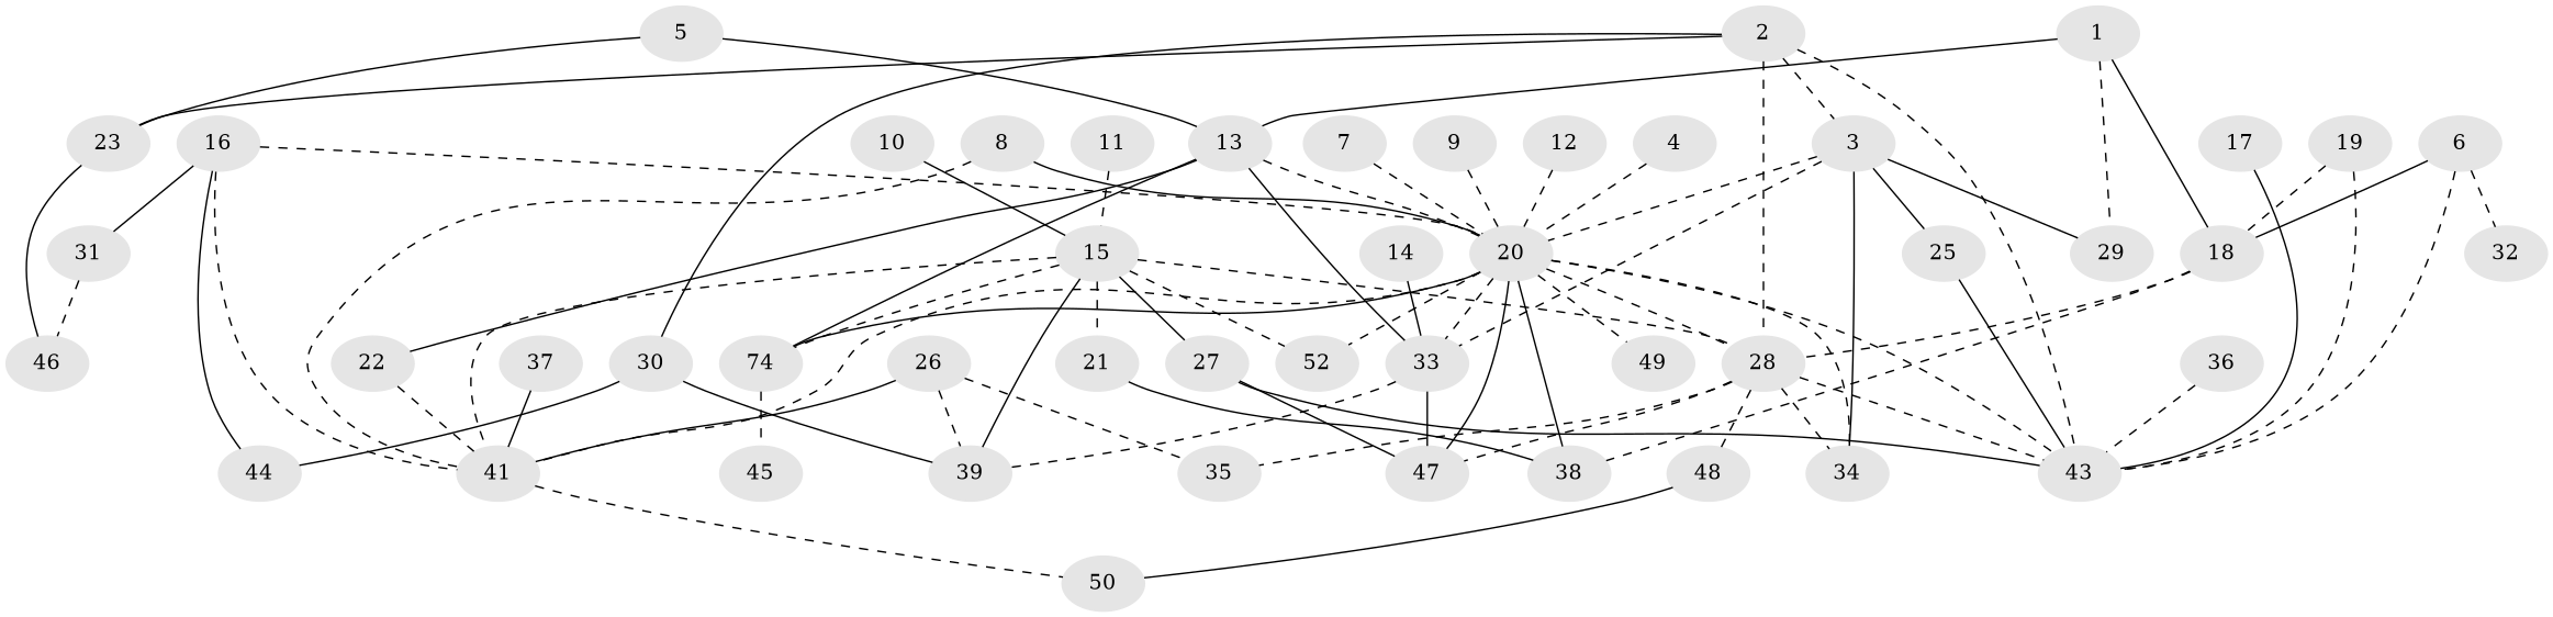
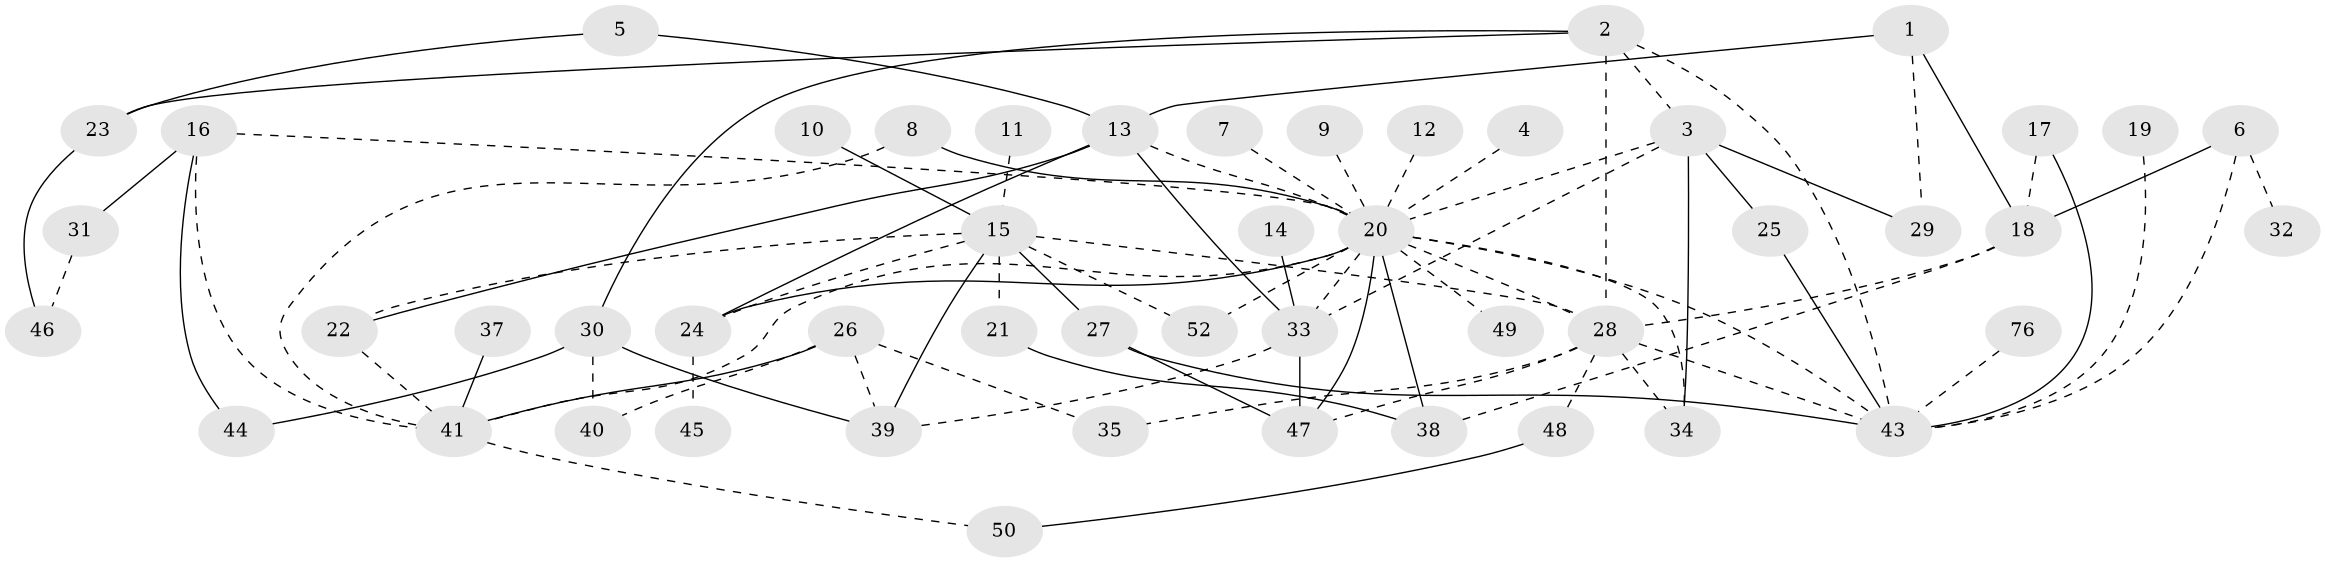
  graph {
    node [color=gray90 style=filled]
    edge [style=dashed weight=1.0]
    1
    13
    18
    29
    20
    33
    22
-   24 [label=74]
+   24
    28
    38
    2
    3
    30
    43
    23
    25
    34
    47
    35
    48
    39
    44
+   40
    31
    46
    41
    n27 [label=52]
    49
    4
    5
    6
    32
    7
    8
    50
    9
    10
    15
    21
    27
    11
    12
    45
    14
    16
    17
    19
    26
-   36
+   36 [label=76]
    37
    1 -- 13 [style=solid]
    1 -- 18 [style=solid]
    1 -- 29
    13 -- 20
    13 -- 33 [style=solid]
    13 -- 22 [style=solid]
    13 -- 24 [style=solid]
    18 -- 28
    18 -- 38
    20 -- 33
    20 -- 24 [style=solid]
    20 -- 28
    20 -- 38 [style=solid]
    20 -- 43
    20 -- 34
    20 -- 47 [style=solid]
    20 -- 41
    20 -- n27
    20 -- 49
    33 -- 47 [style=solid weight=2.0]
    33 -- 39
    22 -- 41
    24 -- 45
    28 -- 43
    28 -- 34
    28 -- 47
    28 -- 35
    28 -- 48
    2 -- 28
    2 -- 3
    2 -- 30 [style=solid]
    2 -- 43
    2 -- 23 [style=solid]
    3 -- 29 [style=solid]
    3 -- 20
    3 -- 33
    3 -- 25 [style=solid]
    3 -- 34 [style=solid]
    30 -- 39 [style=solid]
    30 -- 44 [style=solid]
+   30 -- 40
    23 -- 46 [style=solid]
    25 -- 43 [style=solid]
    48 -- 50 [style=solid]
    31 -- 46
    41 -- 50
    4 -- 20
    5 -- 13 [style=solid]
    5 -- 23 [style=solid]
    6 -- 18 [style=solid]
    6 -- 43
    6 -- 32
    7 -- 20
    8 -- 20 [style=solid]
    8 -- 41
    9 -- 20
    10 -- 15 [style=solid]
    15 -- 24
    15 -- 28
    15 -- 39 [style=solid]
-   15 -- 41
+   15 -- 22
    15 -- n27 [weight=2.0]
    15 -- 21
    15 -- 27 [style=solid]
    21 -- 38 [style=solid]
    27 -- 43 [style=solid]
    27 -- 47 [style=solid]
    11 -- 15
    12 -- 20
    14 -- 33 [style=solid]
    16 -- 20
    16 -- 44 [style=solid]
    16 -- 31 [style=solid]
    16 -- 41
-   19 -- 18
+   17 -- 18
    17 -- 43 [style=solid]
    19 -- 43
    26 -- 35
    26 -- 39
+   26 -- 40
    26 -- 41 [style=solid]
    36 -- 43
    37 -- 41 [style=solid]
  }
